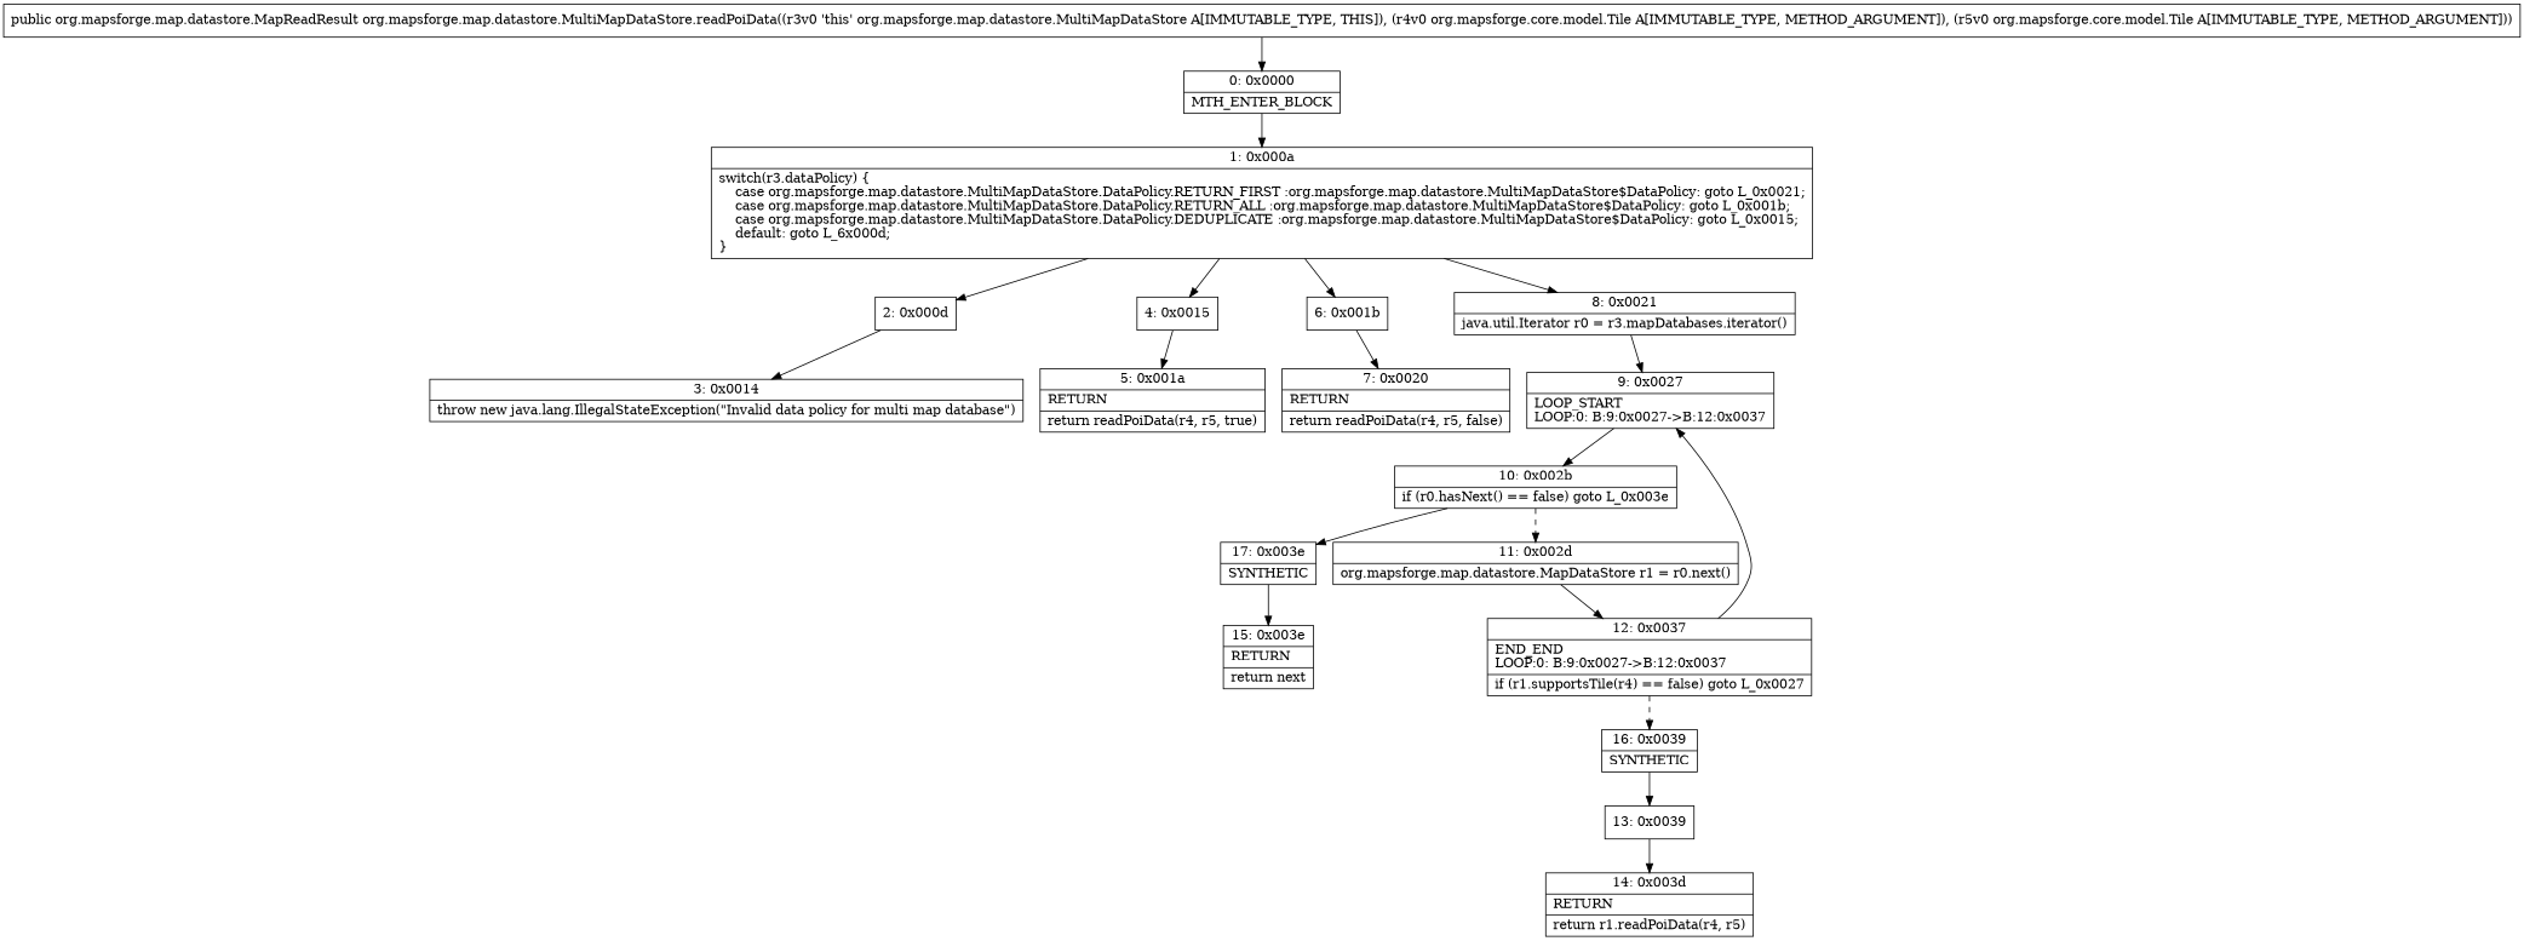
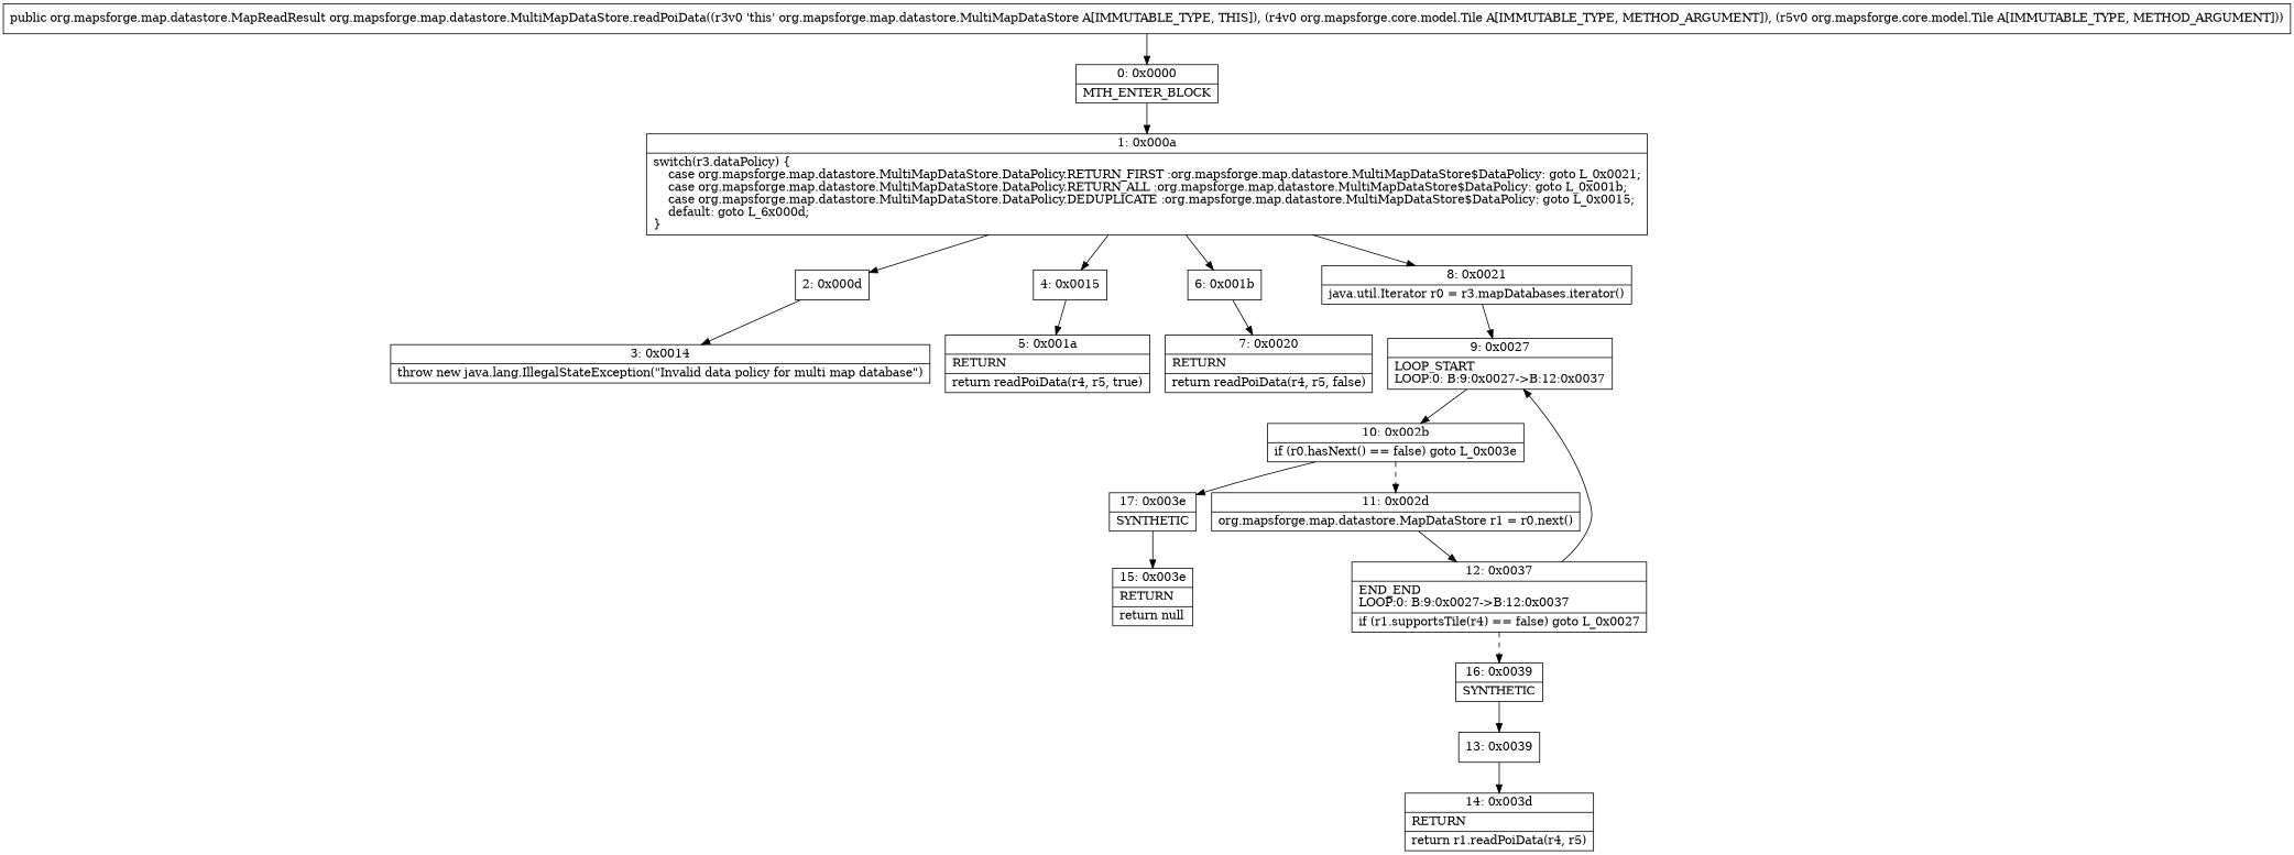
  digraph {
    node [shape=record]
    n1 [label="{0\:\ 0x0000|MTH_ENTER_BLOCK\l}"]
    n2 [label="{1\:\ 0x000a|switch(r3.dataPolicy) \{\l    case org.mapsforge.map.datastore.MultiMapDataStore.DataPolicy.RETURN_FIRST :org.mapsforge.map.datastore.MultiMapDataStore$DataPolicy: goto L_0x0021;\l    case org.mapsforge.map.datastore.MultiMapDataStore.DataPolicy.RETURN_ALL :org.mapsforge.map.datastore.MultiMapDataStore$DataPolicy: goto L_0x001b;\l    case org.mapsforge.map.datastore.MultiMapDataStore.DataPolicy.DEDUPLICATE :org.mapsforge.map.datastore.MultiMapDataStore$DataPolicy: goto L_0x0015;\l    default: goto L_6x000d;\l\}\l}"]
    n3 [label="{2\:\ 0x000d}"]
    n4 [label="{4\:\ 0x0015}"]
    n5 [label="{6\:\ 0x001b}"]
    n6 [label="{8\:\ 0x0021|java.util.Iterator r0 = r3.mapDatabases.iterator()\l}"]
    n7 [label="{3\:\ 0x0014|throw new java.lang.IllegalStateException(\"Invalid data policy for multi map database\")\l}"]
    n8 [label="{5\:\ 0x001a|RETURN\l|return readPoiData(r4, r5, true)\l}"]
    n9 [label="{7\:\ 0x0020|RETURN\l|return readPoiData(r4, r5, false)\l}"]
    n10 [label="{9\:\ 0x0027|LOOP_START\lLOOP:0: B:9:0x0027\-\>B:12:0x0037\l}"]
    n11 [label="{10\:\ 0x002b|if (r0.hasNext() == false) goto L_0x003e\l}"]
    n12 [label="{11\:\ 0x002d|org.mapsforge.map.datastore.MapDataStore r1 = r0.next()\l}"]
    n13 [label="{17\:\ 0x003e|SYNTHETIC\l}"]
    n14 [label="{12\:\ 0x0037|END_END\lLOOP:0: B:9:0x0027\-\>B:12:0x0037\l|if (r1.supportsTile(r4) == false) goto L_0x0027\l}"]
-   n15 [label="{15\:\ 0x003e|RETURN\l|return next\l}"]
+   n15 [label="{15\:\ 0x003e|RETURN\l|return null\l}"]
    n16 [label="{16\:\ 0x0039|SYNTHETIC\l}"]
    n17 [label="{13\:\ 0x0039}"]
    n18 [label="{14\:\ 0x003d|RETURN\l|return r1.readPoiData(r4, r5)\l}"]
    n19 [label="{public org.mapsforge.map.datastore.MapReadResult org.mapsforge.map.datastore.MultiMapDataStore.readPoiData((r3v0 'this' org.mapsforge.map.datastore.MultiMapDataStore A[IMMUTABLE_TYPE, THIS]), (r4v0 org.mapsforge.core.model.Tile A[IMMUTABLE_TYPE, METHOD_ARGUMENT]), (r5v0 org.mapsforge.core.model.Tile A[IMMUTABLE_TYPE, METHOD_ARGUMENT])) }"]
    n1 -> n2
    n2 -> n3
    n2 -> n4
    n2 -> n5
    n2 -> n6
    n3 -> n7
    n4 -> n8
    n5 -> n9
    n6 -> n10
    n10 -> n11
    n11 -> n12 [style=dashed]
    n11 -> n13
    n12 -> n14
    n13 -> n15
    n14 -> n10
    n14 -> n16 [style=dashed]
    n16 -> n17
    n17 -> n18
    n19 -> n1
  }
